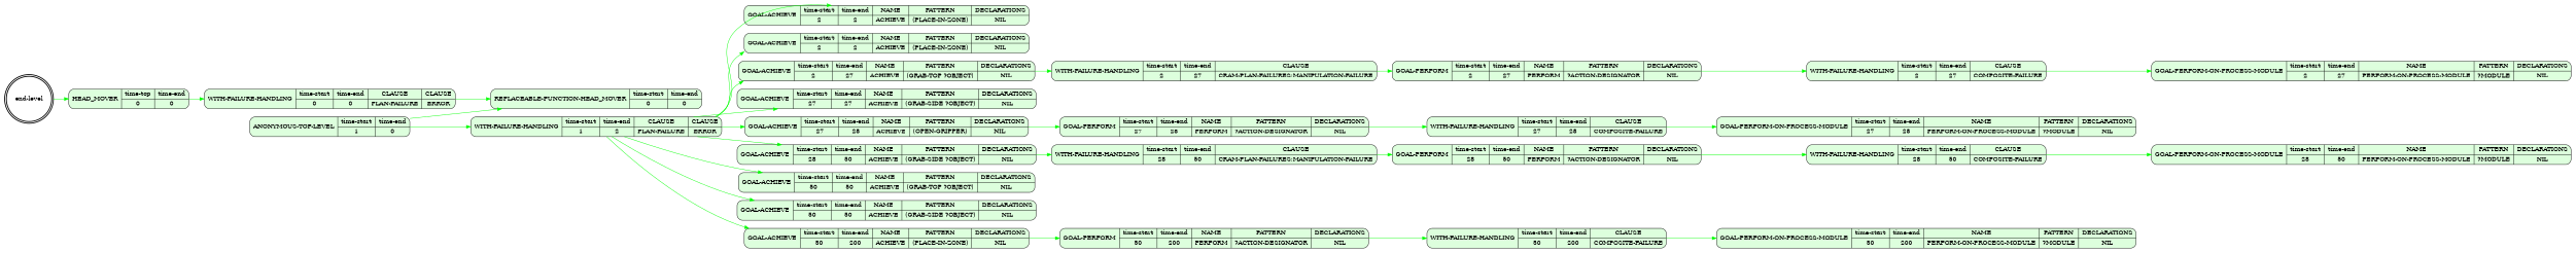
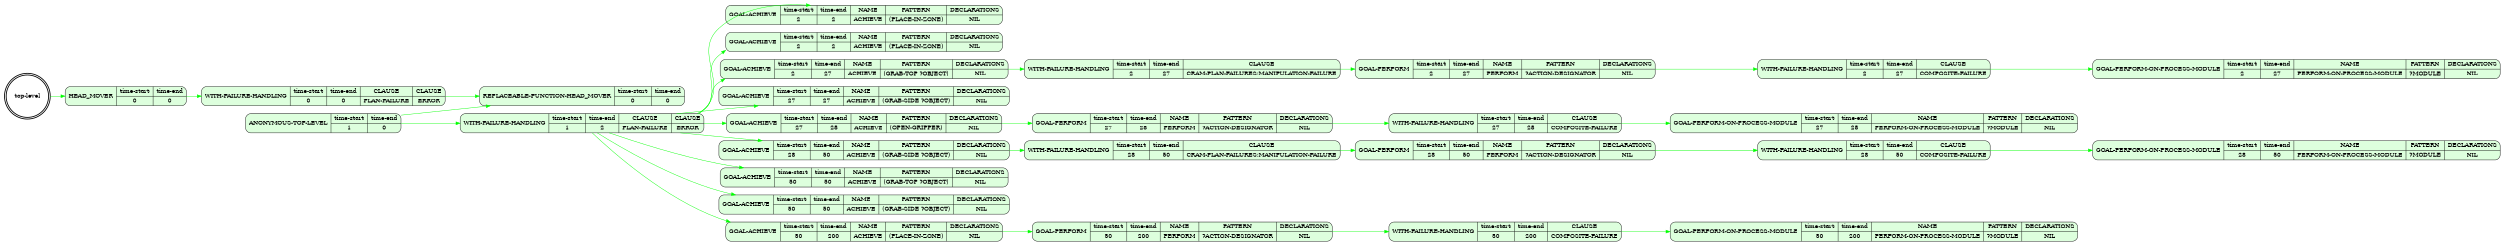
  digraph {
    rankdir=LR
    node [shape=Mrecord style=filled fillcolor="#ddffdd"]
    edge [color=green]
-   n1 [label="end-level" shape=doublecircle style=bold fillcolor=""]
-   n2 [label="{HEAD_MOVER|{time-top | 0}|{time-end | 0}}"]
+   n1 [label="top-level" shape=doublecircle style=bold fillcolor=""]
+   n2 [label="{HEAD_MOVER|{time-start | 0}|{time-end | 0}}"]
    n3 [label="{WITH-FAILURE-HANDLING|{time-start | 0}|{time-end | 0}|{CLAUSE | PLAN-FAILURE}|{CLAUSE | ERROR}}"]
    n4 [label="{REPLACEABLE-FUNCTION-HEAD_MOVER|{time-start | 0}|{time-end | 0}}"]
    n5 [label="{ANONYMOUS-TOP-LEVEL|{time-start | 1}|{time-end | 0}}"]
    n6 [label="{WITH-FAILURE-HANDLING|{time-start | 1}|{time-end | 2}|{CLAUSE | PLAN-FAILURE}|{CLAUSE | ERROR}}"]
    n7 [label="{GOAL-ACHIEVE|{time-start | 2}|{time-end | 2}|{NAME | ACHIEVE}|{PATTERN | (PLACE-IN-ZONE)}|{DECLARATIONS | NIL}}"]
    n8 [label="{GOAL-ACHIEVE|{time-start | 2}|{time-end | 2}|{NAME | ACHIEVE}|{PATTERN | (PLACE-IN-ZONE)}|{DECLARATIONS | NIL}}"]
    n9 [label="{GOAL-ACHIEVE|{time-start | 2}|{time-end | 27}|{NAME | ACHIEVE}|{PATTERN | (GRAB-TOP ?OBJECT)}|{DECLARATIONS | NIL}}"]
    n10 [label="{GOAL-ACHIEVE|{time-start | 27}|{time-end | 27}|{NAME | ACHIEVE}|{PATTERN | (GRAB-SIDE ?OBJECT)}|{DECLARATIONS | NIL}}"]
    n11 [label="{GOAL-ACHIEVE|{time-start | 27}|{time-end | 28}|{NAME | ACHIEVE}|{PATTERN | (OPEN-GRIPPER)}|{DECLARATIONS | NIL}}"]
    n12 [label="{GOAL-ACHIEVE|{time-start | 28}|{time-end | 50}|{NAME | ACHIEVE}|{PATTERN | (GRAB-SIDE ?OBJECT)}|{DECLARATIONS | NIL}}"]
    n13 [label="{GOAL-ACHIEVE|{time-start | 50}|{time-end | 50}|{NAME | ACHIEVE}|{PATTERN | (GRAB-TOP ?OBJECT)}|{DECLARATIONS | NIL}}"]
    n14 [label="{GOAL-ACHIEVE|{time-start | 50}|{time-end | 50}|{NAME | ACHIEVE}|{PATTERN | (GRAB-SIDE ?OBJECT)}|{DECLARATIONS | NIL}}"]
    n15 [label="{GOAL-ACHIEVE|{time-start | 50}|{time-end | 200}|{NAME | ACHIEVE}|{PATTERN | (PLACE-IN-ZONE)}|{DECLARATIONS | NIL}}"]
    n16 [label="{WITH-FAILURE-HANDLING|{time-start | 2}|{time-end | 27}|{CLAUSE | CRAM-PLAN-FAILURES:MANIPULATION-FAILURE}}"]
    n17 [label="{GOAL-PERFORM|{time-start | 27}|{time-end | 28}|{NAME | PERFORM}|{PATTERN | ?ACTION-DESIGNATOR}|{DECLARATIONS | NIL}}"]
    n18 [label="{WITH-FAILURE-HANDLING|{time-start | 28}|{time-end | 50}|{CLAUSE | CRAM-PLAN-FAILURES:MANIPULATION-FAILURE}}"]
    n19 [label="{GOAL-PERFORM|{time-start | 50}|{time-end | 200}|{NAME | PERFORM}|{PATTERN | ?ACTION-DESIGNATOR}|{DECLARATIONS | NIL}}"]
    n20 [label="{GOAL-PERFORM|{time-start | 2}|{time-end | 27}|{NAME | PERFORM}|{PATTERN | ?ACTION-DESIGNATOR}|{DECLARATIONS | NIL}}"]
    n21 [label="{WITH-FAILURE-HANDLING|{time-start | 2}|{time-end | 27}|{CLAUSE | COMPOSITE-FAILURE}}"]
    n22 [label="{GOAL-PERFORM-ON-PROCESS-MODULE|{time-start | 2}|{time-end | 27}|{NAME | PERFORM-ON-PROCESS-MODULE}|{PATTERN | ?MODULE}|{DECLARATIONS | NIL}}"]
    n23 [label="{WITH-FAILURE-HANDLING|{time-start | 27}|{time-end | 28}|{CLAUSE | COMPOSITE-FAILURE}}"]
    n24 [label="{GOAL-PERFORM-ON-PROCESS-MODULE|{time-start | 27}|{time-end | 28}|{NAME | PERFORM-ON-PROCESS-MODULE}|{PATTERN | ?MODULE}|{DECLARATIONS | NIL}}"]
    n25 [label="{GOAL-PERFORM|{time-start | 28}|{time-end | 50}|{NAME | PERFORM}|{PATTERN | ?ACTION-DESIGNATOR}|{DECLARATIONS | NIL}}"]
    n26 [label="{WITH-FAILURE-HANDLING|{time-start | 28}|{time-end | 50}|{CLAUSE | COMPOSITE-FAILURE}}"]
    n27 [label="{GOAL-PERFORM-ON-PROCESS-MODULE|{time-start | 28}|{time-end | 50}|{NAME | PERFORM-ON-PROCESS-MODULE}|{PATTERN | ?MODULE}|{DECLARATIONS | NIL}}"]
    n28 [label="{WITH-FAILURE-HANDLING|{time-start | 50}|{time-end | 200}|{CLAUSE | COMPOSITE-FAILURE}}"]
    n29 [label="{GOAL-PERFORM-ON-PROCESS-MODULE|{time-start | 50}|{time-end | 200}|{NAME | PERFORM-ON-PROCESS-MODULE}|{PATTERN | ?MODULE}|{DECLARATIONS | NIL}}"]
    n1 -> n2
    n2 -> n3
    n3 -> n4
    n5 -> n4
    n5 -> n6
    n6 -> n7
    n6 -> n8
    n6 -> n9
    n6 -> n10
    n6 -> n11
    n6 -> n12
    n6 -> n13
    n6 -> n14
    n6 -> n15
    n9 -> n16
    n11 -> n17
    n12 -> n18
    n15 -> n19
    n16 -> n20
    n17 -> n23
    n18 -> n25
    n19 -> n28
    n20 -> n21
    n21 -> n22
    n23 -> n24
    n25 -> n26
    n26 -> n27
    n28 -> n29
  }
